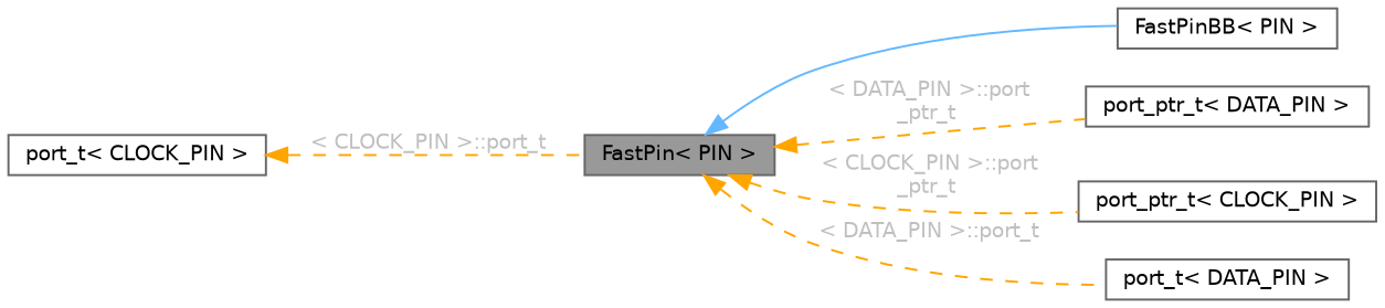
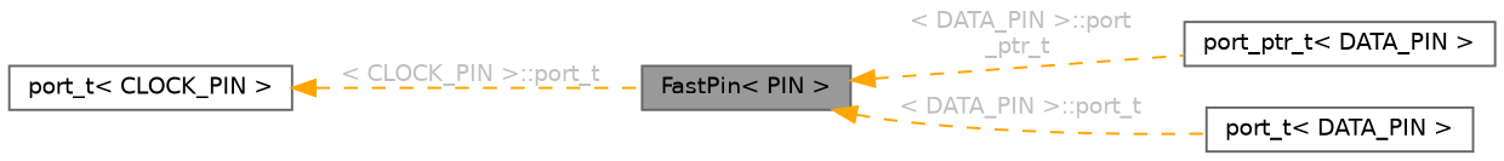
  digraph {
    rankdir=LR
    node [color=gray40 fillcolor=white fontname=Helvetica fontsize=10 shape=box style=filled]
    edge [color=orange dir=back fontname=Helvetica fontsize=10 labelfontname=Helvetica labelfontsize=10 style=dashed fontcolor=grey]
    n1 [fillcolor=grey60 fontcolor=black height=0.2 label="FastPin\< PIN \>" width=0.4]
-   n2 [height=0.2 label="FastPinBB\< PIN \>" width=0.4]
    n3 [height=0.2 label="port_ptr_t\< DATA_PIN \>" width=0.4]
-   n4 [height=0.2 label="port_ptr_t\< CLOCK_PIN \>" width=0.4]
    n5 [height=0.2 label="port_t\< DATA_PIN \>" width=0.4]
    n6 [height=0.2 label="port_t\< CLOCK_PIN \>" width=0.4]
-   n1 -> n2 [color=steelblue1 style=solid fontcolor=""]
    n1 -> n3 [label=" \< DATA_PIN \>::port\l_ptr_t"]
-   n1 -> n4 [label=" \< CLOCK_PIN \>::port\l_ptr_t"]
    n1 -> n5 [label=" \< DATA_PIN \>::port_t"]
    n6 -> n1 [label=" \< CLOCK_PIN \>::port_t"]
  }
